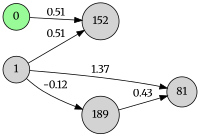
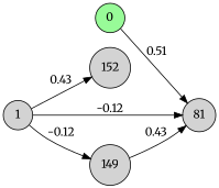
  digraph {
    fontname=Merriweather
    rankdir=LR
    node [fillcolor=lightgrey fontname=Merriweather shape=circle style=filled]
    edge [fontname=Merriweather]
    n1 [fillcolor=palegreen label=0]
    n2 [label=152]
    n3 [label=1]
    n4 [label=81]
-   n5 [label=189]
-   n1 -> n2 [label=0.51]
-   n3 -> n2 [label=0.51]
-   n3 -> n4 [label=1.37]
+   n5 [label=149]
+   n1 -> n4 [label=0.51]
+   n3 -> n2 [label=0.43]
+   n3 -> n4 [label=-0.12]
    n3 -> n5 [label=-0.12]
    n5 -> n4 [label=0.43]
  }
